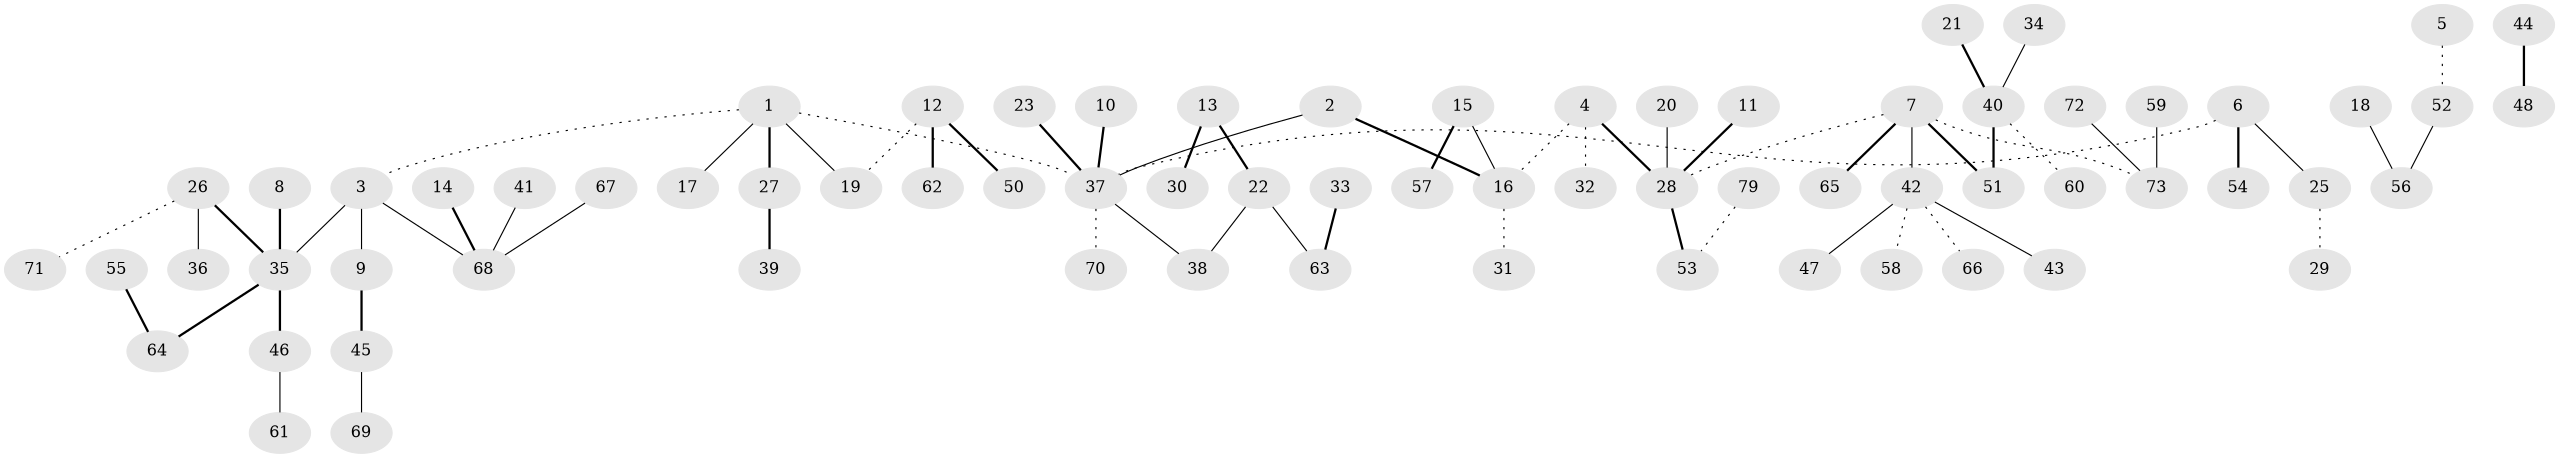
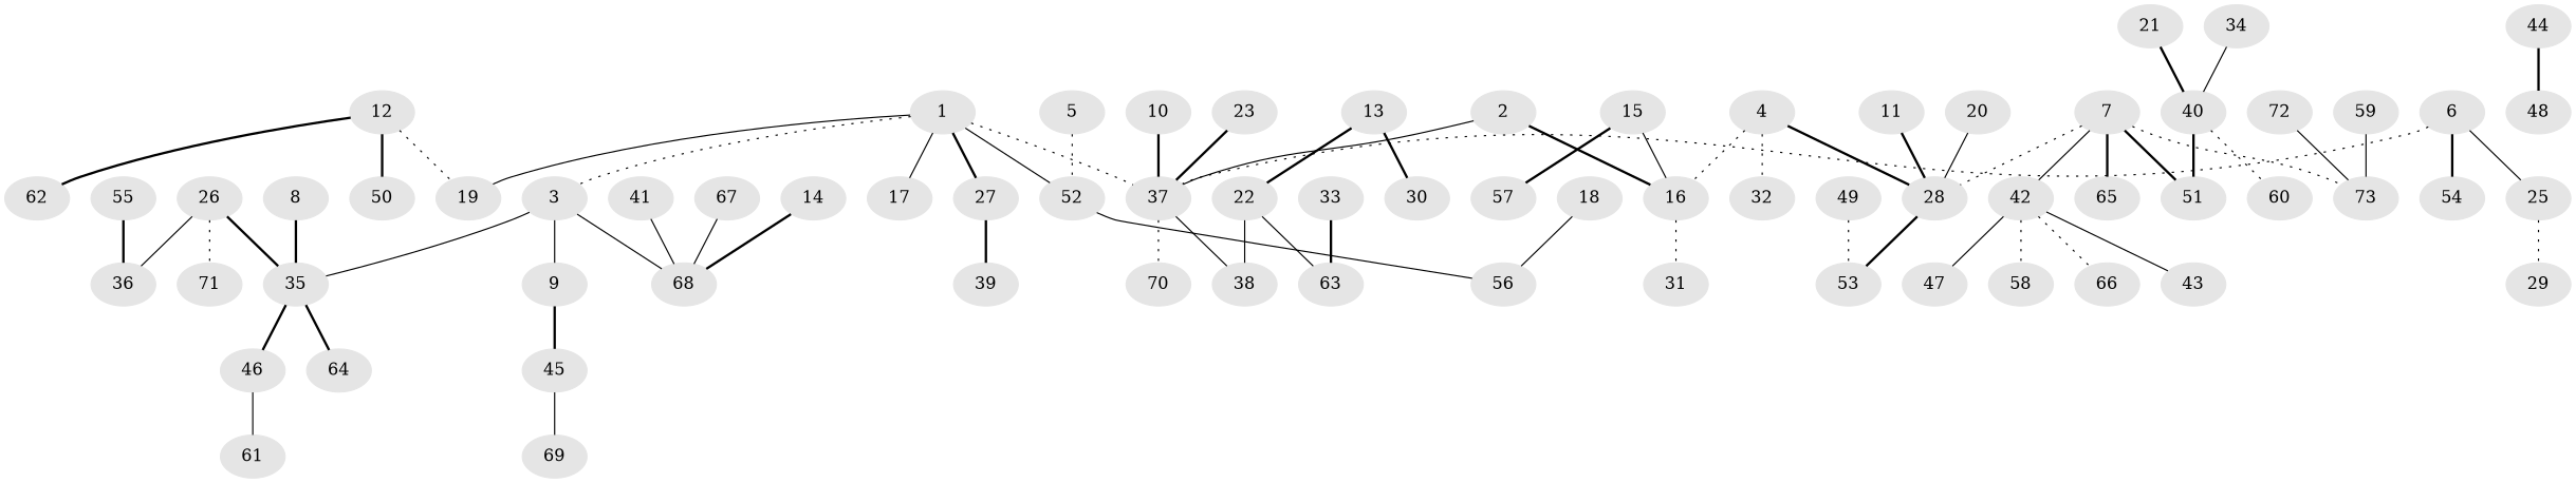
  graph {
    node [color=gray90 style=filled]
    edge [style=bold weight=1.0]
    1
    3
    17
    19
    27
    37
    52
    9
    35
    68
    39
    38
    70
    56
    2
    16
    31
    45
    46
    64
    4
    28
    32
    53
    5
    6
    25
    54
    29
    7
    42
    51
    65
    73
    43
    47
    58
    66
    8
    69
    10
    11
    12
    50
    62
    13
    22
    30
    63
    14
    15
    57
    18
    20
    21
    40
    60
    23
    26
    36
    71
    33
    34
    61
    41
    44
    48
-   49 [label=79]
+   49
    55
    59
    67
    72
    1 -- 3 [style=dotted]
    1 -- 17 [style=solid]
    1 -- 19 [style=solid]
    1 -- 27
    1 -- 37 [style=dotted]
+   1 -- 52 [style=solid]
    3 -- 9 [style=solid]
    3 -- 35 [style=solid]
    3 -- 68 [style=solid]
    27 -- 39
    37 -- 38 [style=solid]
    37 -- 70 [style=dotted]
    52 -- 56 [style=solid]
    9 -- 45
    35 -- 46
    35 -- 64
    2 -- 37 [style=solid]
    2 -- 16
    16 -- 31 [style=dotted]
    45 -- 69 [style=solid]
    46 -- 61 [style=solid]
    4 -- 16 [style=dotted]
    4 -- 28
    4 -- 32 [style=dotted]
    28 -- 53
    5 -- 52 [style=dotted]
    6 -- 37 [style=dotted]
    6 -- 25 [style=solid]
    6 -- 54
    25 -- 29 [style=dotted]
    7 -- 28 [style=dotted]
    7 -- 42 [style=solid]
    7 -- 51
    7 -- 65
    7 -- 73 [style=dotted]
    42 -- 43 [style=solid]
    42 -- 47 [style=solid]
    42 -- 58 [style=dotted]
    42 -- 66 [style=dotted]
    8 -- 35
    10 -- 37
    11 -- 28
    12 -- 19 [style=dotted]
    12 -- 50
    12 -- 62
    13 -- 22
    13 -- 30
    22 -- 38 [style=solid]
    22 -- 63 [style=solid]
    14 -- 68
    15 -- 16 [style=solid]
    15 -- 57
    18 -- 56 [style=solid]
    20 -- 28 [style=solid]
    21 -- 40
    40 -- 51
    40 -- 60 [style=dotted]
    23 -- 37
    26 -- 35
    26 -- 36 [style=solid]
    26 -- 71 [style=dotted]
    33 -- 63
    34 -- 40 [style=solid]
    41 -- 68 [style=solid]
    44 -- 48
    49 -- 53 [style=dotted]
-   55 -- 64
+   55 -- 36
    59 -- 73 [style=solid]
    67 -- 68 [style=solid]
    72 -- 73 [style=solid]
  }
